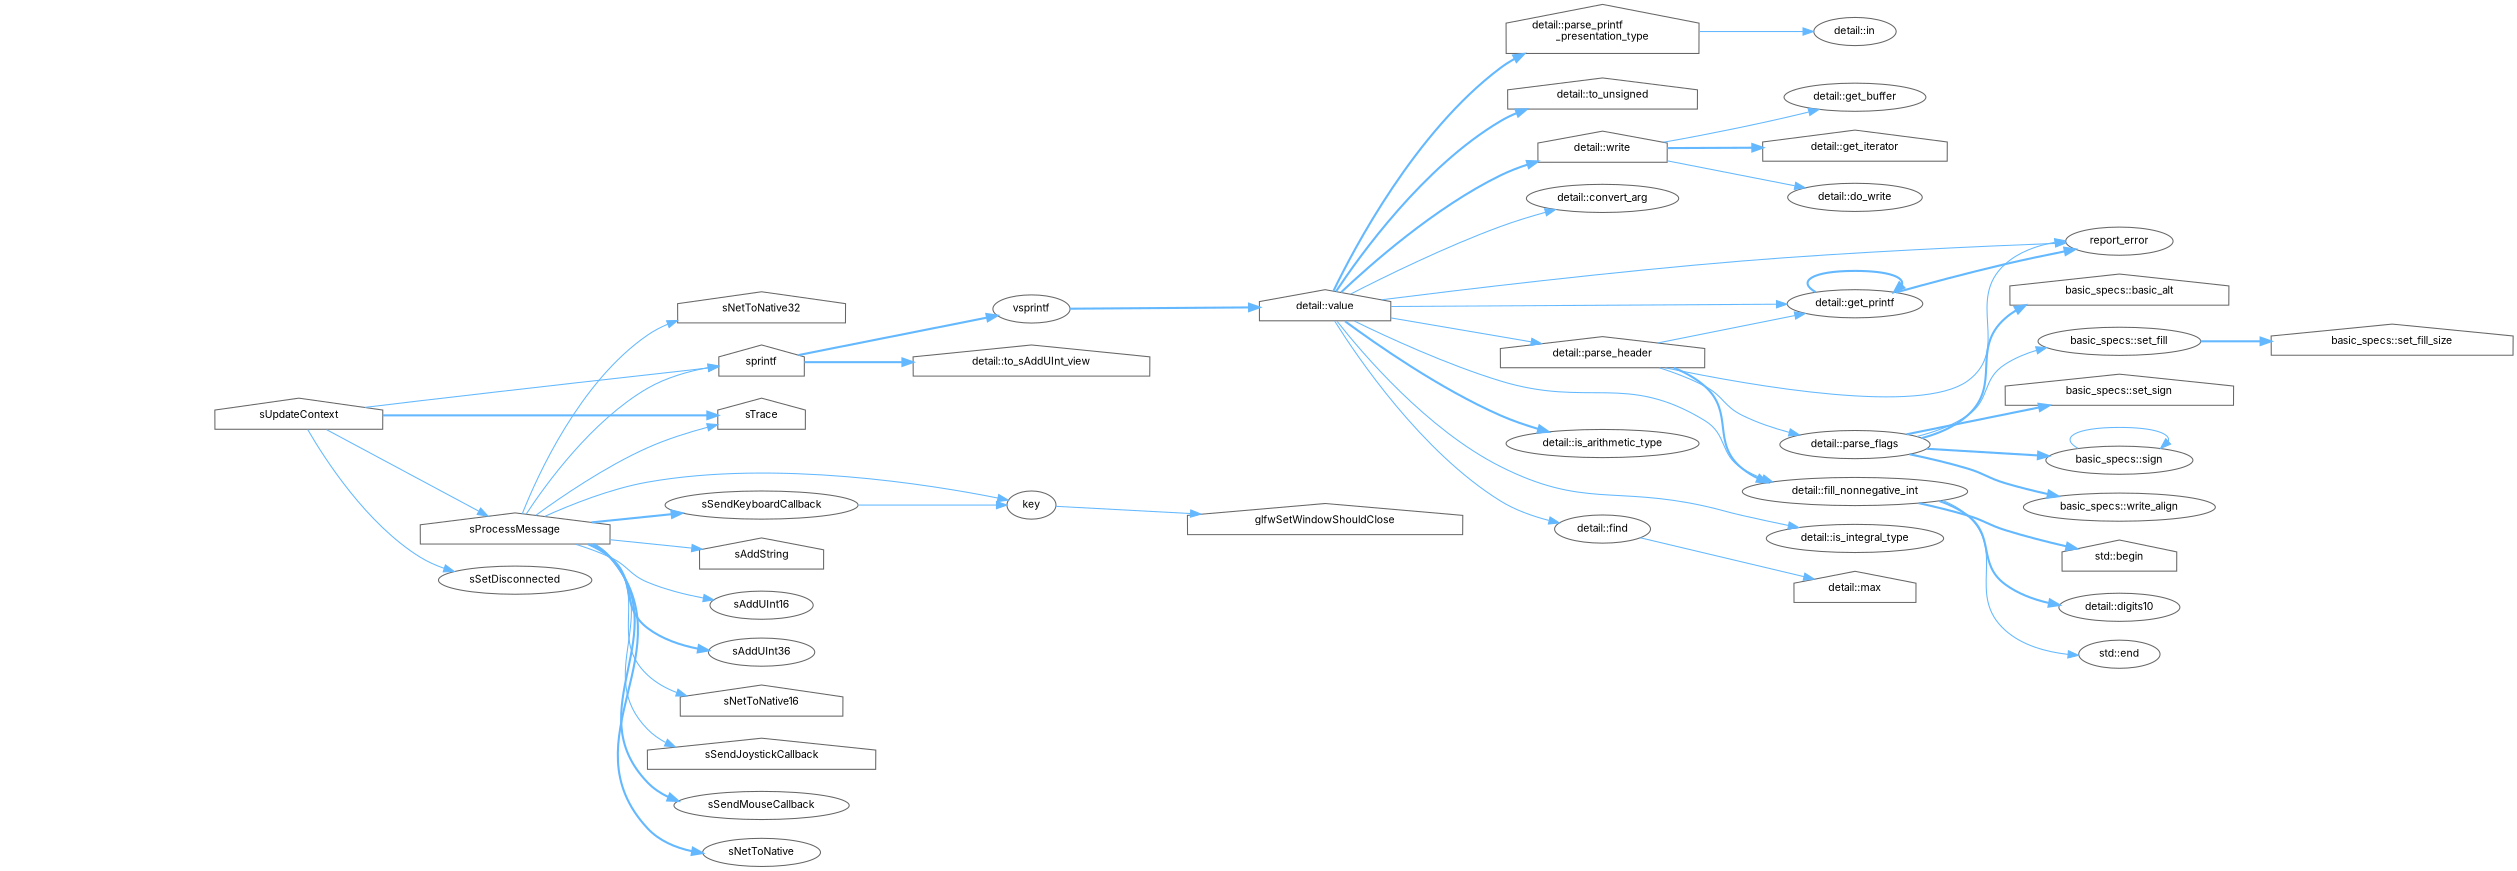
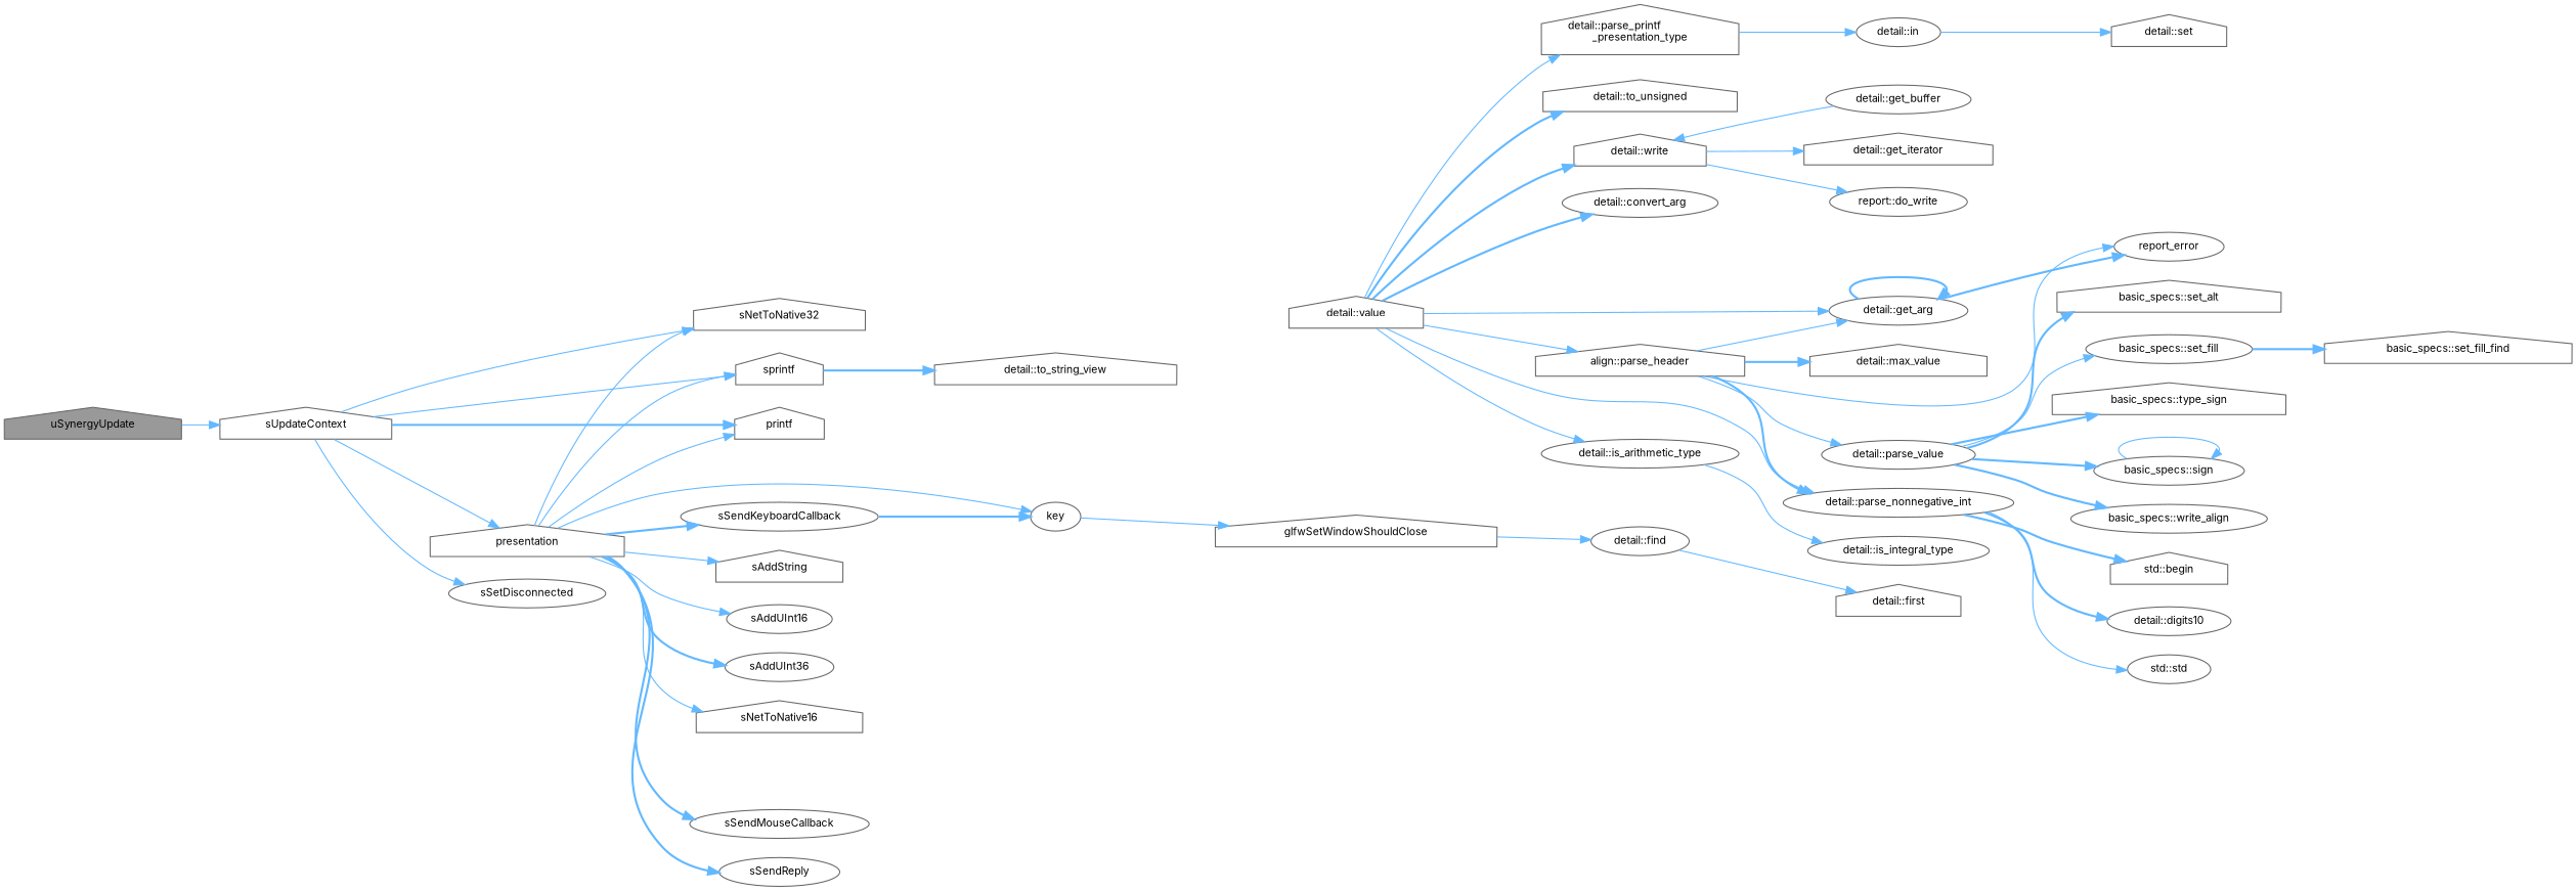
  digraph {
    fontname=Inter
    rankdir=LR
    node [color=grey40 fillcolor=white fontname=Inter fontsize=10 shape=house style=filled]
    edge [color=steelblue1 fontname=Inter fontsize=10 labelfontname=Helvetica labelfontsize=10 style=solid]
+   n1 [color=gray40 fillcolor=grey60 fontcolor=black height=0.2 label=uSynergyUpdate width=0.4]
    n2 [height=0.2 label=sUpdateContext width=0.4]
    n3 [height=0.2 label=sNetToNative32 width=0.4]
    n4 [height=0.2 label=sprintf width=0.4]
-   n5 [height=0.2 label=sProcessMessage width=0.4]
-   n6 [height=0.2 label=sTrace width=0.4]
+   n5 [height=0.2 label=presentation width=0.4]
+   n6 [height=0.2 label=printf width=0.4]
    n7 [height=0.2 label=sSetDisconnected shape=ellipse width=0.4]
-   n8 [height=0.2 label="detail::to_sAddUInt_view" width=0.4]
-   n9 [height=0.2 label=vsprintf shape=ellipse width=0.4]
+   n8 [height=0.2 label="detail::to_string_view" width=0.4]
    n10 [height=0.2 label=key shape=ellipse width=0.4]
    n11 [height=0.2 label=sAddString width=0.4]
    n12 [height=0.2 label=sAddUInt16 shape=ellipse width=0.4]
    n13 [height=0.2 label=sAddUInt36 shape=ellipse width=0.4]
    n14 [height=0.2 label=sNetToNative16 width=0.4]
-   n15 [height=0.2 label=sSendJoystickCallback width=0.4]
    n16 [height=0.2 label=sSendKeyboardCallback shape=ellipse width=0.4]
    n17 [height=0.2 label=sSendMouseCallback shape=ellipse width=0.4]
-   n18 [height=0.2 label=sNetToNative shape=ellipse width=0.4]
+   n18 [height=0.2 label=sSendReply shape=ellipse width=0.4]
    n19 [height=0.2 label="detail::value" width=0.4]
    n20 [height=0.2 label="detail::convert_arg" shape=ellipse width=0.4]
    n21 [height=0.2 label="detail::find" shape=ellipse width=0.4]
-   n22 [height=0.2 label="detail::get_printf" shape=ellipse width=0.4]
+   n22 [height=0.2 label="detail::get_arg" shape=ellipse width=0.4]
    n23 [height=0.2 label=report_error shape=ellipse width=0.4]
    n24 [height=0.2 label="detail::is_arithmetic_type" shape=ellipse width=0.4]
    n25 [height=0.2 label="detail::is_integral_type" shape=ellipse width=0.4]
-   n26 [height=0.2 label="detail::parse_header" width=0.4]
-   n27 [height=0.2 label="detail::fill_nonnegative_int" shape=ellipse width=0.4]
+   n26 [height=0.2 label="align::parse_header" width=0.4]
+   n27 [height=0.2 label="detail::parse_nonnegative_int" shape=ellipse width=0.4]
    n28 [height=0.2 label="detail::parse_printf\l_presentation_type" width=0.4]
    n29 [height=0.2 label="detail::to_unsigned" width=0.4]
    n30 [height=0.2 label="detail::write" width=0.4]
-   n31 [height=0.2 label="detail::max" width=0.4]
-   n33 [height=0.2 label="detail::parse_flags" shape=ellipse width=0.4]
+   n31 [height=0.2 label="detail::first" width=0.4]
+   n32 [height=0.2 label="detail::max_value" width=0.4]
+   n33 [height=0.2 label="detail::parse_value" shape=ellipse width=0.4]
    n34 [height=0.2 label="std::begin" width=0.4]
    n35 [height=0.2 label="detail::digits10" shape=ellipse width=0.4]
-   n36 [height=0.2 label="std::end" shape=ellipse width=0.4]
+   n36 [height=0.2 label="std::std" shape=ellipse width=0.4]
    n37 [height=0.2 label="detail::in" shape=ellipse width=0.4]
-   n38 [height=0.2 label="detail::do_write" shape=ellipse width=0.4]
+   n38 [height=0.2 label="report::do_write" shape=ellipse width=0.4]
    n39 [height=0.2 label="detail::get_buffer" shape=ellipse width=0.4]
    n40 [height=0.2 label="detail::get_iterator" width=0.4]
    n41 [height=0.2 label="basic_specs::write_align" shape=ellipse width=0.4]
-   n42 [height=0.2 label="basic_specs::basic_alt" width=0.4]
+   n42 [height=0.2 label="basic_specs::set_alt" width=0.4]
    n43 [height=0.2 label="basic_specs::set_fill" shape=ellipse width=0.4]
-   n44 [height=0.2 label="basic_specs::set_sign" width=0.4]
+   n44 [height=0.2 label="basic_specs::type_sign" width=0.4]
    n45 [height=0.2 label="basic_specs::sign" shape=ellipse width=0.4]
-   n46 [height=0.2 label="basic_specs::set_fill_size" width=0.4]
+   n46 [height=0.2 label="basic_specs::set_fill_find" width=0.4]
+   n47 [height=0.2 label="detail::set" width=0.4]
    n48 [height=0.2 label=glfwSetWindowShouldClose width=0.4]
+   n1 -> n2
+   n2 -> n3
    n2 -> n4
    n2 -> n5
    n2 -> n6 [style=bold]
    n2 -> n7
    n4 -> n8 [style=bold]
-   n4 -> n9 [style=bold]
    n5 -> n3
    n5 -> n4
    n5 -> n6
    n5 -> n10
    n5 -> n11
    n5 -> n12
    n5 -> n13 [style=bold]
    n5 -> n14
-   n5 -> n15
    n5 -> n16 [style=bold]
    n5 -> n17 [style=bold]
    n5 -> n18 [style=bold]
-   n9 -> n19 [style=bold]
    n10 -> n48
-   n16 -> n10
-   n19 -> n20
-   n19 -> n21
+   n16 -> n10 [style=bold]
+   n19 -> n20 [style=bold]
+   n48 -> n21
    n19 -> n22
-   n19 -> n23
-   n19 -> n24 [style=bold]
-   n19 -> n25
+   n19 -> n24
+   n24 -> n25
    n19 -> n26
    n19 -> n27
-   n19 -> n28 [style=bold]
+   n19 -> n28
    n19 -> n29 [style=bold]
    n19 -> n30 [style=bold]
    n21 -> n31
    n22 -> n22 [style=bold]
    n22 -> n23 [style=bold]
    n26 -> n22
    n26 -> n23
    n26 -> n27 [style=bold]
+   n26 -> n32 [style=bold]
    n26 -> n33
    n27 -> n34 [style=bold]
    n27 -> n35 [style=bold]
    n27 -> n36
    n28 -> n37
    n30 -> n38
-   n30 -> n39
-   n30 -> n40 [style=bold]
+   n39 -> n30
+   n30 -> n40
    n33 -> n41 [style=bold]
    n33 -> n42 [style=bold]
    n33 -> n43
    n33 -> n44 [style=bold]
    n33 -> n45 [style=bold]
+   n37 -> n47
    n43 -> n46 [style=bold]
    n45 -> n45
  }
